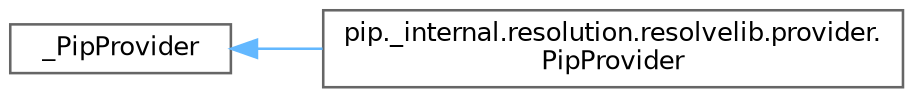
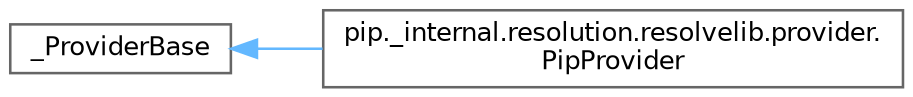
  digraph {
    rankdir=LR
    node [color=grey40 fillcolor=white fontname=Helvetica fontsize=10 shape=box style=filled]
-   n1 [height=0.2 label=_PipProvider width=0.4]
+   n1 [height=0.2 label=_ProviderBase width=0.4]
    n2 [height=0.2 label="pip._internal.resolution.resolvelib.provider.\lPipProvider" width=0.4]
    n1 -> n2 [color=steelblue1 dir=back fontname=Helvetica fontsize=10 labelfontname=Helvetica labelfontsize=10 style=solid]
  }
